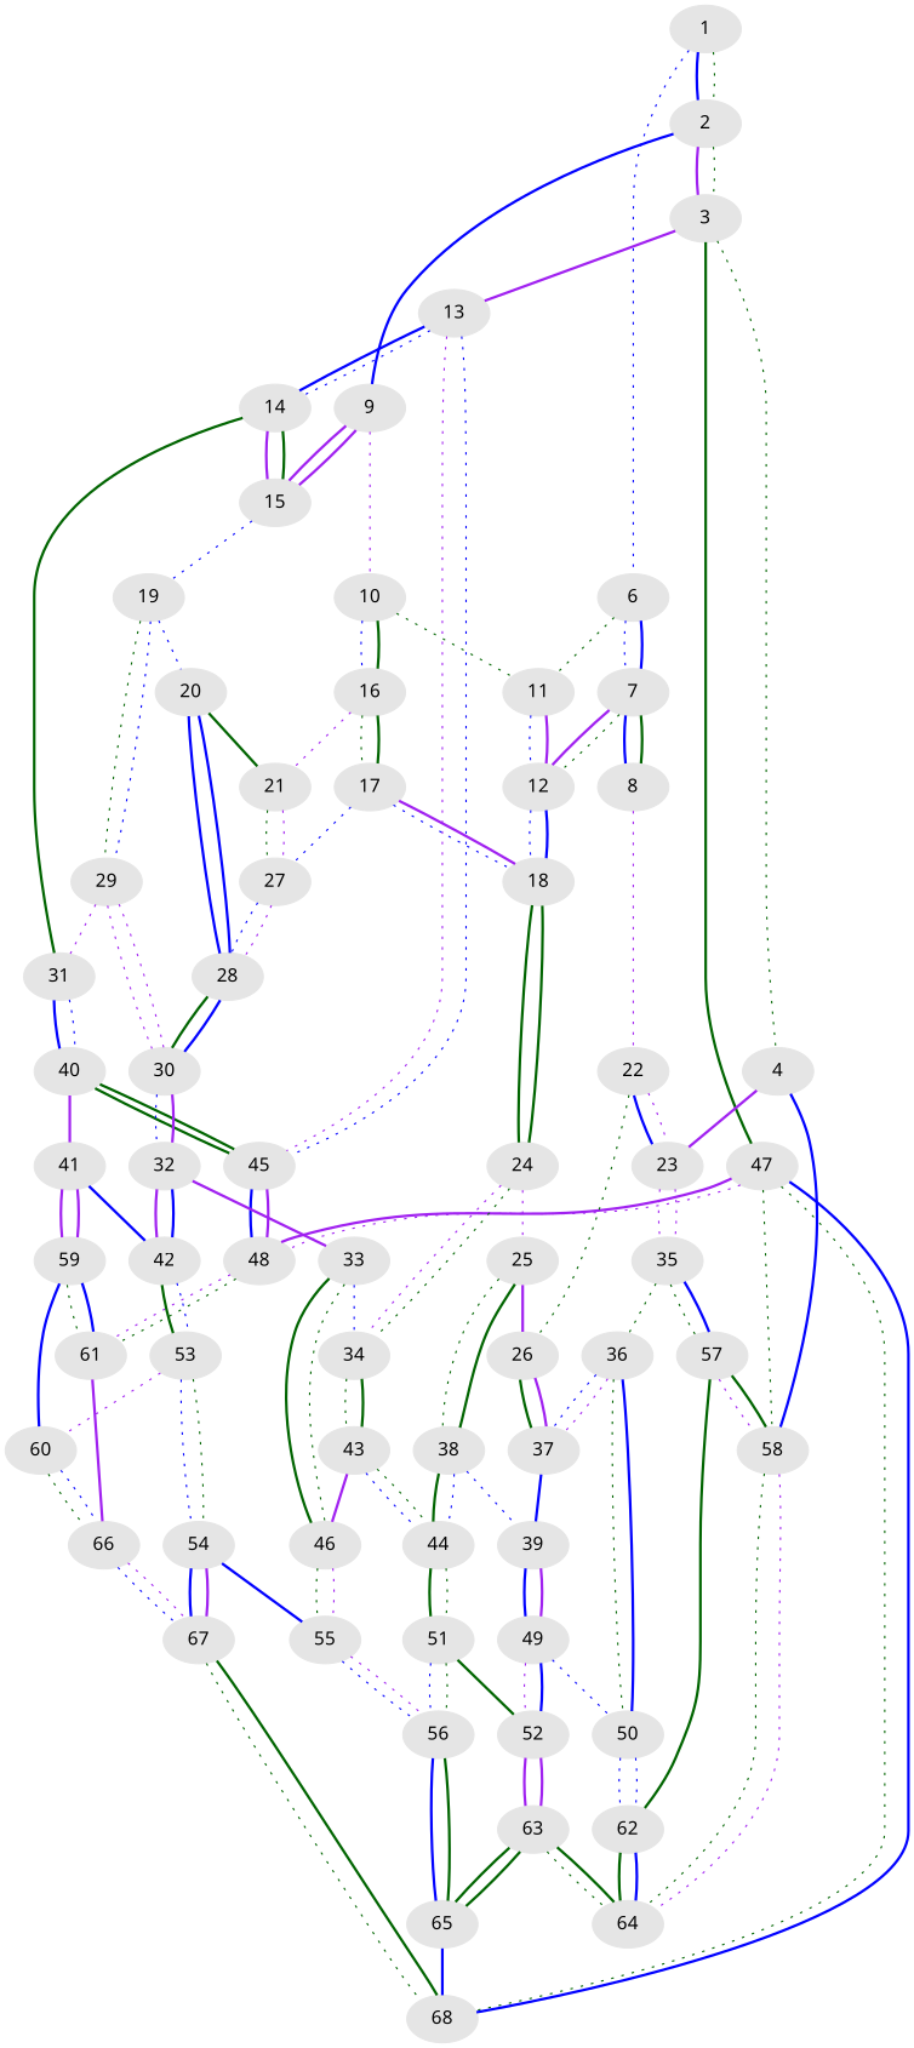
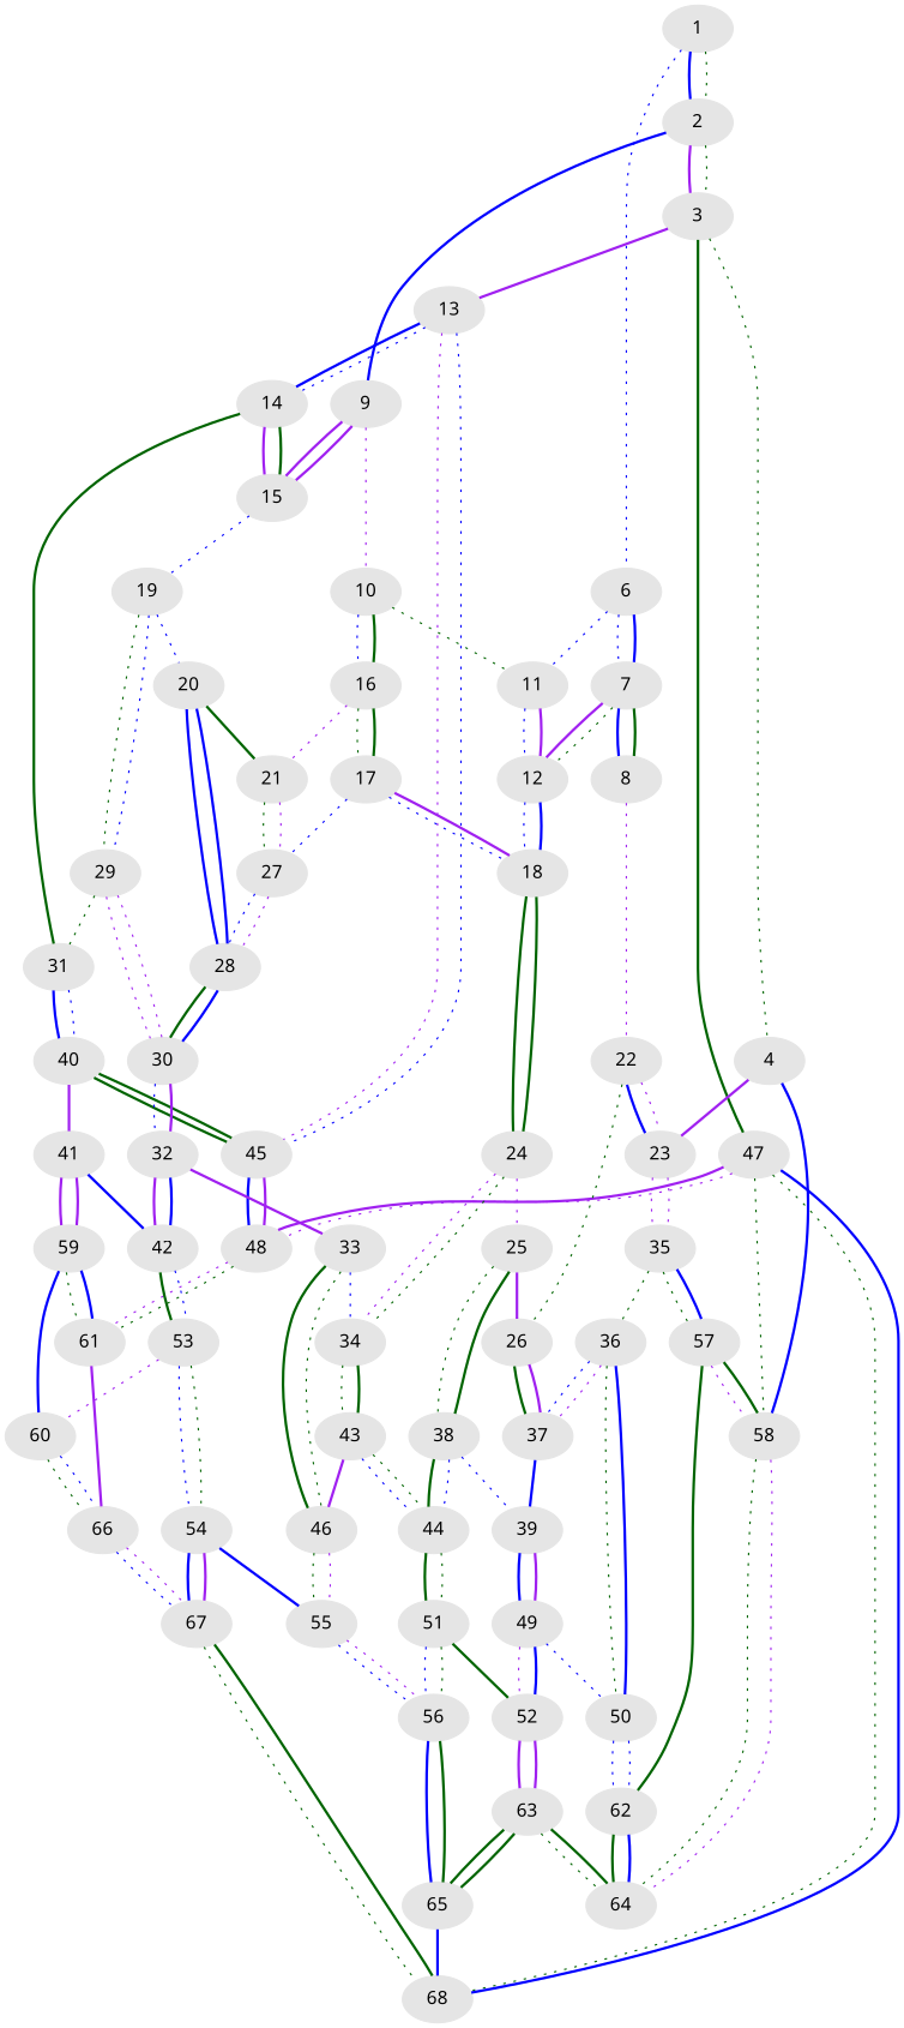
  graph {
    fontname="Noto Sans"
    node [color=gray90 fontname="Noto Sans" style=filled]
    edge [color=darkgreen fontname="Noto Sans" style=dotted]
    1
    2
    6
    3
    9
    7
    11
    4
    13
    47
    10
    15
    23
    58
    14
    45
    48
    68
    35
    64
    8
    22
    12
    18
    26
    16
    19
    17
    21
    24
    31
    40
    20
    29
    27
    28
    25
    34
    30
    37
    36
    57
    38
    43
    39
    44
    32
    33
    42
    41
    46
    53
    55
    50
    62
    49
    51
    52
    59
    61
    60
    54
    56
    66
    63
    65
    67
    1 -- 2 [color=blue style=bold]
    1 -- 2
    1 -- 6 [color=blue]
    2 -- 3 [color=purple style=bold]
    2 -- 3
    2 -- 9 [color=blue style=bold]
    6 -- 7 [color=blue]
    6 -- 7 [color=blue style=bold]
-   6 -- 11
+   6 -- 11 [color=blue]
    3 -- 4
    3 -- 13 [color=purple style=bold]
    3 -- 47 [style=bold]
    9 -- 10 [color=purple]
    9 -- 15 [color=purple style=bold]
    9 -- 15 [color=purple style=bold]
    7 -- 8 [color=blue style=bold]
    7 -- 8 [style=bold]
    7 -- 12 [color=purple style=bold]
    7 -- 12
    11 -- 12 [color=blue]
    11 -- 12 [color=purple style=bold]
    4 -- 23 [color=purple style=bold]
    4 -- 58 [color=blue style=bold]
    13 -- 14 [color=blue style=bold]
    13 -- 14 [color=blue]
    13 -- 45 [color=purple]
    13 -- 45 [color=blue]
    47 -- 58
    47 -- 48 [color=purple style=bold]
    47 -- 48 [color=purple]
    47 -- 68
    47 -- 68 [color=blue style=bold]
    10 -- 11
    10 -- 16 [color=blue]
    10 -- 16 [style=bold]
    15 -- 19 [color=blue]
    23 -- 35 [color=purple]
    23 -- 35 [color=purple]
    58 -- 64
    58 -- 64 [color=purple]
    14 -- 15 [color=purple style=bold]
    14 -- 15 [style=bold]
    14 -- 31 [style=bold]
    45 -- 48 [color=blue style=bold]
    45 -- 48 [color=purple style=bold]
    48 -- 61 [color=purple]
    48 -- 61
    35 -- 36
    35 -- 57
    35 -- 57 [color=blue style=bold]
    8 -- 22 [color=purple]
    22 -- 23 [color=blue style=bold]
    22 -- 23 [color=purple]
    22 -- 26
    12 -- 18 [color=blue]
    12 -- 18 [color=blue style=bold]
    18 -- 24 [style=bold]
    18 -- 24 [style=bold]
    26 -- 37 [style=bold]
    26 -- 37 [color=purple style=bold]
    16 -- 17
    16 -- 17 [style=bold]
    16 -- 21 [color=purple]
    19 -- 20 [color=blue]
    19 -- 29
    19 -- 29 [color=blue]
    17 -- 18 [color=blue]
    17 -- 18 [color=purple style=bold]
    17 -- 27 [color=blue]
    21 -- 27
    21 -- 27 [color=purple]
    24 -- 25 [color=purple]
    24 -- 34 [color=purple]
    24 -- 34
    31 -- 40 [color=blue style=bold]
    31 -- 40 [color=blue]
    40 -- 45 [style=bold]
    40 -- 45 [style=bold]
    40 -- 41 [color=purple style=bold]
    20 -- 21 [style=bold]
    20 -- 28 [color=blue style=bold]
    20 -- 28 [color=blue style=bold]
-   29 -- 31 [color=purple]
+   29 -- 31
    29 -- 30 [color=purple]
    29 -- 30 [color=purple]
    27 -- 28 [color=blue]
    27 -- 28 [color=purple]
    28 -- 30 [style=bold]
    28 -- 30 [color=blue style=bold]
    25 -- 26 [color=purple style=bold]
    25 -- 38
    25 -- 38 [style=bold]
    34 -- 43
    34 -- 43 [style=bold]
    30 -- 32 [color=blue]
    30 -- 32 [color=purple style=bold]
    37 -- 39 [color=blue style=bold]
    36 -- 37 [color=blue]
    36 -- 37 [color=purple]
    36 -- 50
    36 -- 50 [color=blue style=bold]
    57 -- 58 [color=purple]
    57 -- 58 [style=bold]
    57 -- 62 [style=bold]
    38 -- 39 [color=blue]
    38 -- 44 [style=bold]
    38 -- 44 [color=blue]
    43 -- 44 [color=blue]
    43 -- 44
    43 -- 46 [color=purple style=bold]
    39 -- 49 [color=blue style=bold]
    39 -- 49 [color=purple style=bold]
    44 -- 51 [style=bold]
    44 -- 51
    32 -- 33 [color=purple style=bold]
    32 -- 42 [color=purple style=bold]
    32 -- 42 [color=blue style=bold]
    33 -- 34 [color=blue]
    33 -- 46 [style=bold]
    33 -- 46
    42 -- 53 [style=bold]
    42 -- 53 [color=blue]
    41 -- 42 [color=blue style=bold]
    41 -- 59 [color=purple style=bold]
    41 -- 59 [color=purple style=bold]
    46 -- 55
    46 -- 55 [color=purple]
    53 -- 60 [color=purple]
    53 -- 54 [color=blue]
    53 -- 54
    55 -- 56 [color=blue]
    55 -- 56 [color=purple]
    50 -- 62 [color=blue]
    50 -- 62 [color=blue]
    62 -- 64 [style=bold]
    62 -- 64 [color=blue style=bold]
    49 -- 50 [color=blue]
    49 -- 52 [color=purple]
    49 -- 52 [color=blue style=bold]
    51 -- 52 [style=bold]
    51 -- 56 [color=blue]
    51 -- 56
    52 -- 63 [color=purple style=bold]
    52 -- 63 [color=purple style=bold]
    59 -- 61
    59 -- 61 [color=blue style=bold]
    59 -- 60 [color=blue style=bold]
    61 -- 66 [color=purple style=bold]
    60 -- 66
    60 -- 66 [color=blue]
    54 -- 55 [color=blue style=bold]
    54 -- 67 [color=blue style=bold]
    54 -- 67 [color=purple style=bold]
    56 -- 65 [color=blue style=bold]
    56 -- 65 [style=bold]
    66 -- 67 [color=blue]
    66 -- 67 [color=purple]
    63 -- 64
    63 -- 64 [style=bold]
    63 -- 65 [style=bold]
    63 -- 65 [style=bold]
    65 -- 68 [color=blue style=bold]
    67 -- 68
    67 -- 68 [style=bold]
  }
